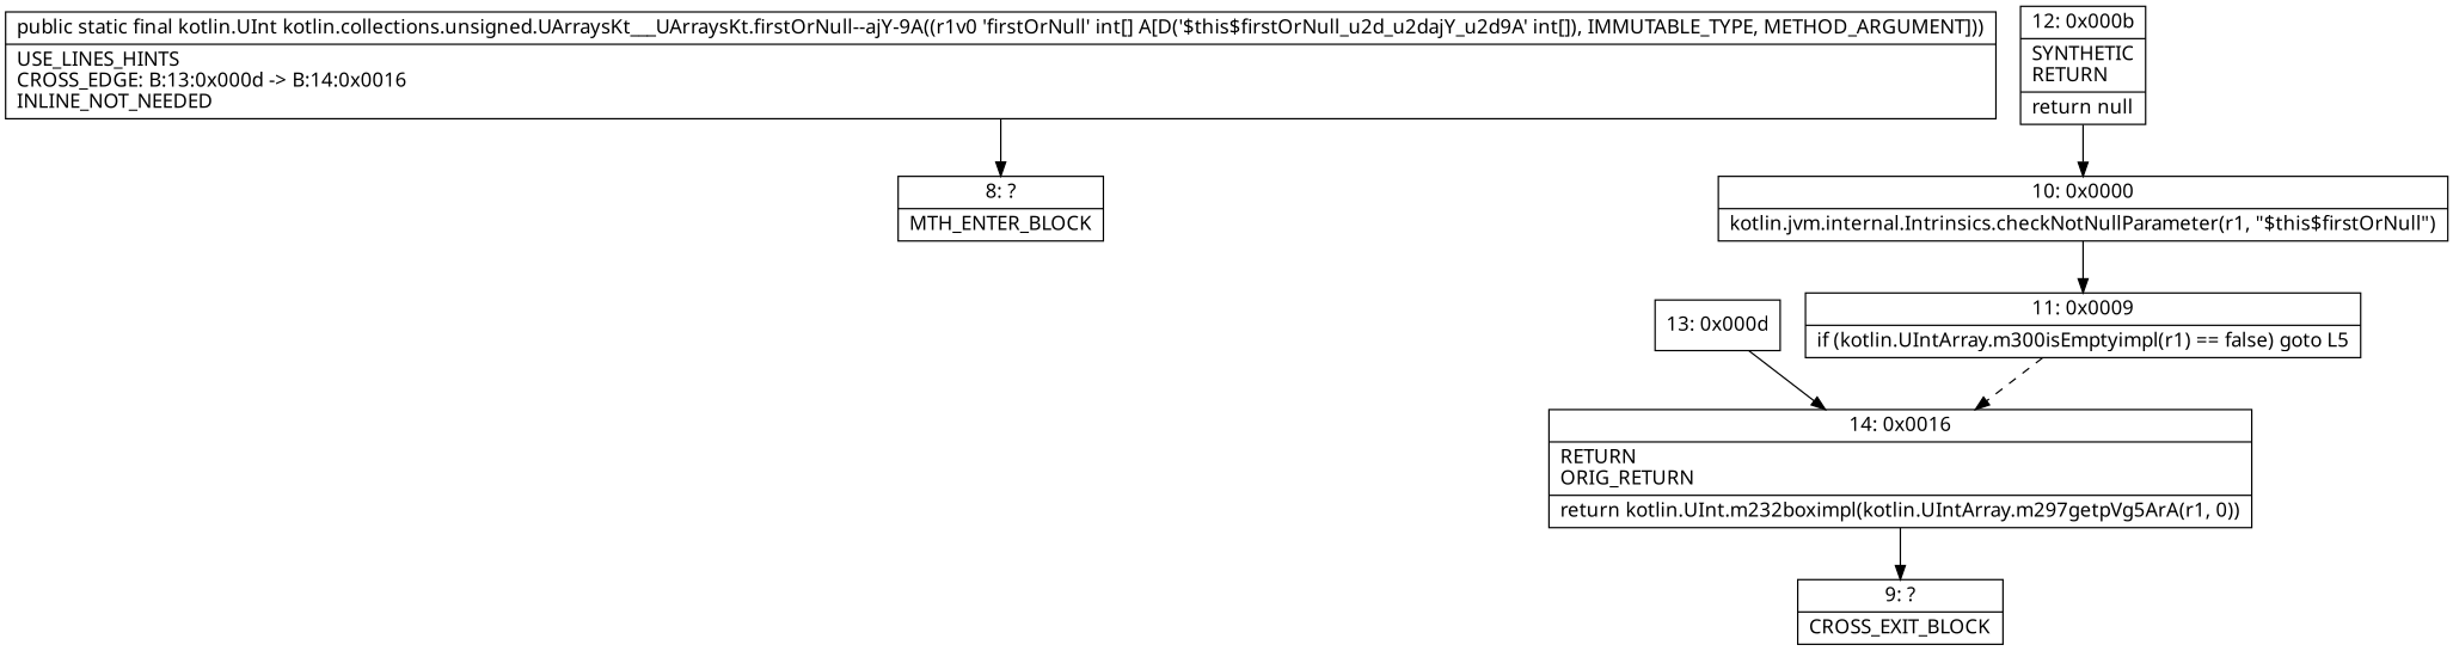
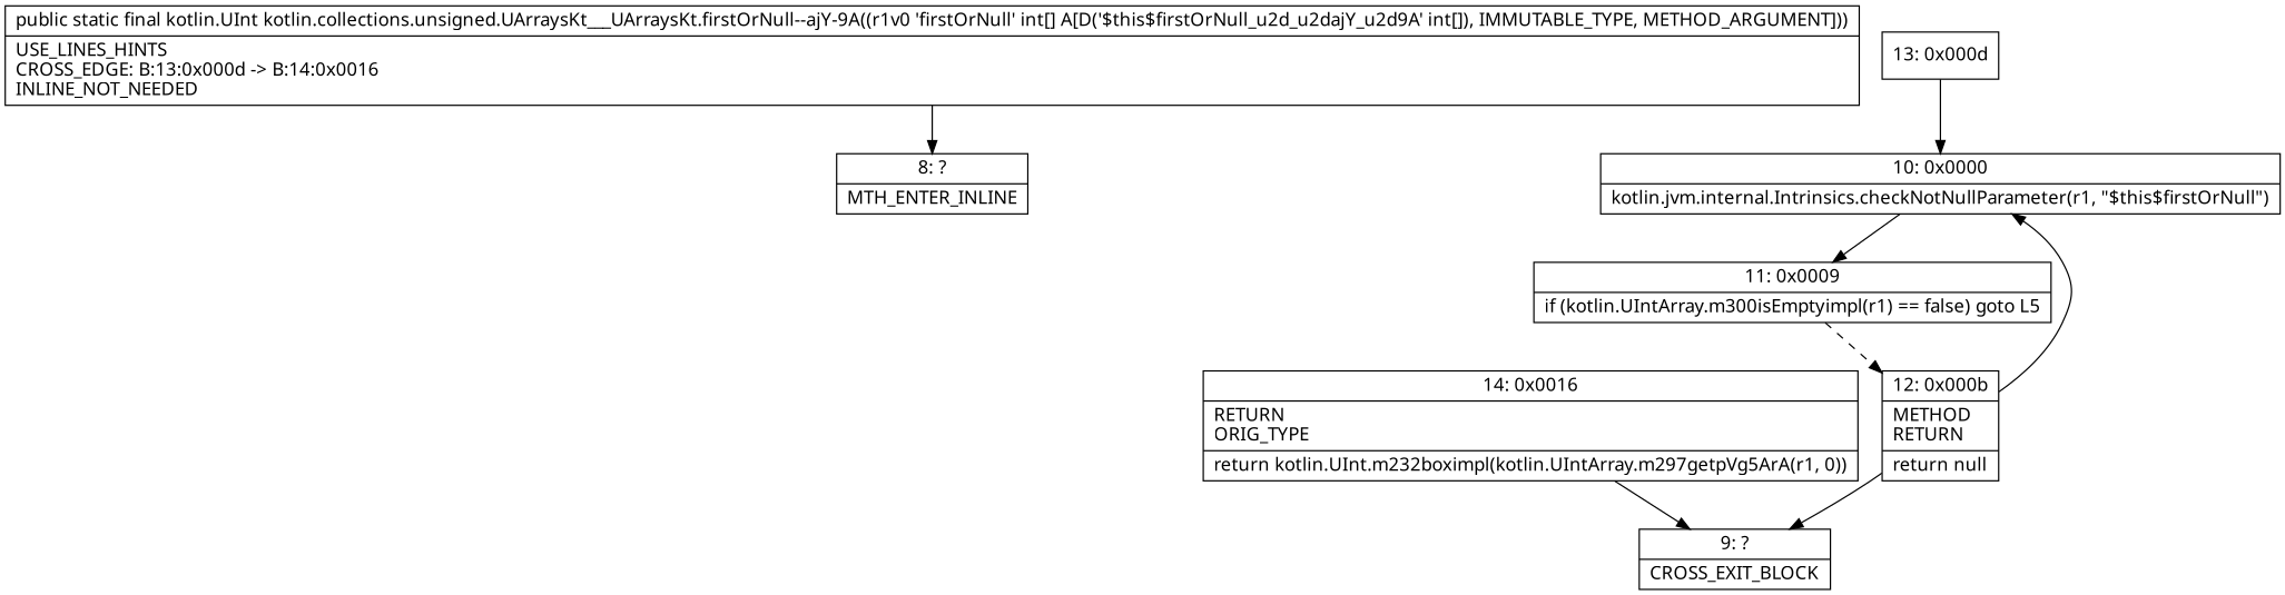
  digraph {
    fontname="Noto Sans"
    node [fontname="Noto Sans" shape=record]
    edge [fontname="Noto Sans"]
-   n1 [label="{8\:\ ?|MTH_ENTER_BLOCK\l}"]
+   n1 [label="{8\:\ ?|MTH_ENTER_INLINE\l}"]
    n2 [label="{10\:\ 0x0000|kotlin.jvm.internal.Intrinsics.checkNotNullParameter(r1, \"$this$firstOrNull\")\l}"]
    n3 [label="{11\:\ 0x0009|if (kotlin.UIntArray.m300isEmptyimpl(r1) == false) goto L5\l}"]
-   n4 [label="{12\:\ 0x000b|SYNTHETIC\lRETURN\l|return null\l}"]
+   n4 [label="{12\:\ 0x000b|METHOD\lRETURN\l|return null\l}"]
    n5 [label="{9\:\ ?|CROSS_EXIT_BLOCK\l}"]
    n6 [label="{13\:\ 0x000d}"]
-   n7 [label="{14\:\ 0x0016|RETURN\lORIG_RETURN\l|return kotlin.UInt.m232boximpl(kotlin.UIntArray.m297getpVg5ArA(r1, 0))\l}"]
+   n7 [label="{14\:\ 0x0016|RETURN\lORIG_TYPE\l|return kotlin.UInt.m232boximpl(kotlin.UIntArray.m297getpVg5ArA(r1, 0))\l}"]
    n8 [label="{public static final kotlin.UInt kotlin.collections.unsigned.UArraysKt___UArraysKt.firstOrNull\-\-ajY\-9A((r1v0 'firstOrNull' int[] A[D('$this$firstOrNull_u2d_u2dajY_u2d9A' int[]), IMMUTABLE_TYPE, METHOD_ARGUMENT]))  | USE_LINES_HINTS\lCROSS_EDGE: B:13:0x000d \-\> B:14:0x0016\lINLINE_NOT_NEEDED\l}"]
    n2 -> n3
-   n3 -> n7 [style=dashed]
+   n3 -> n4 [style=dashed]
    n4 -> n2
-   n6 -> n7
+   n4 -> n5
+   n6 -> n2
    n7 -> n5
    n8 -> n1
  }
